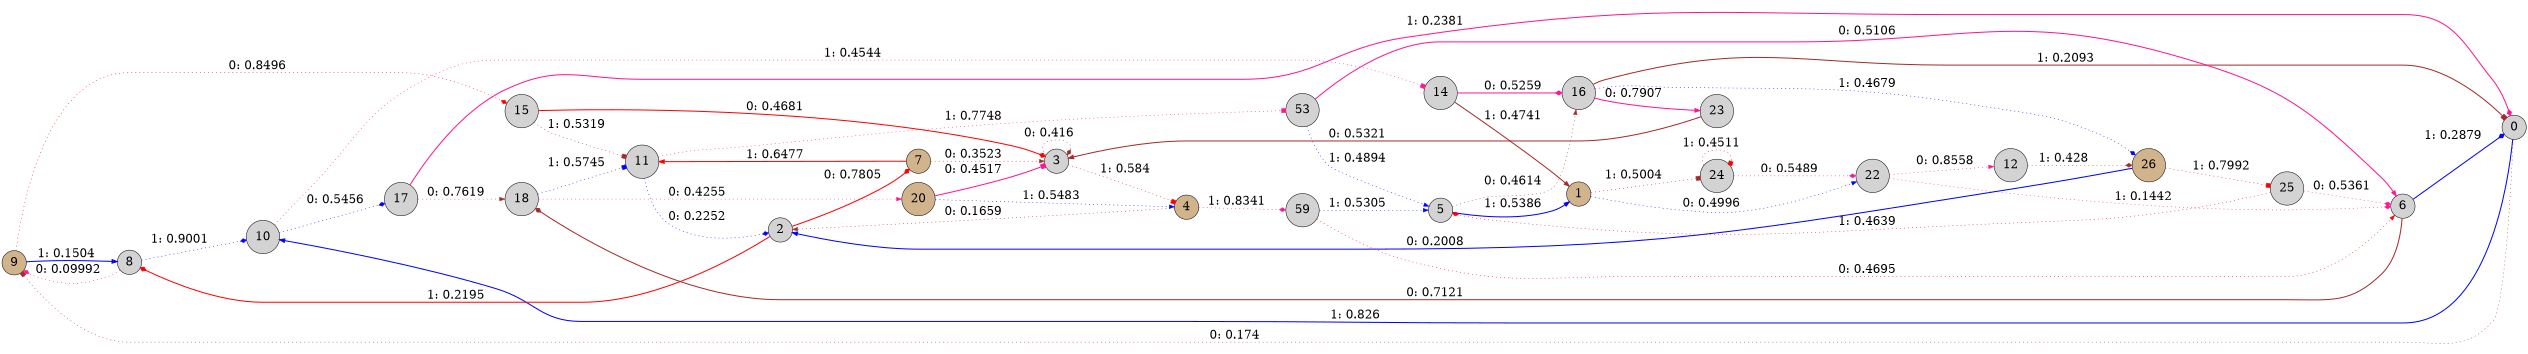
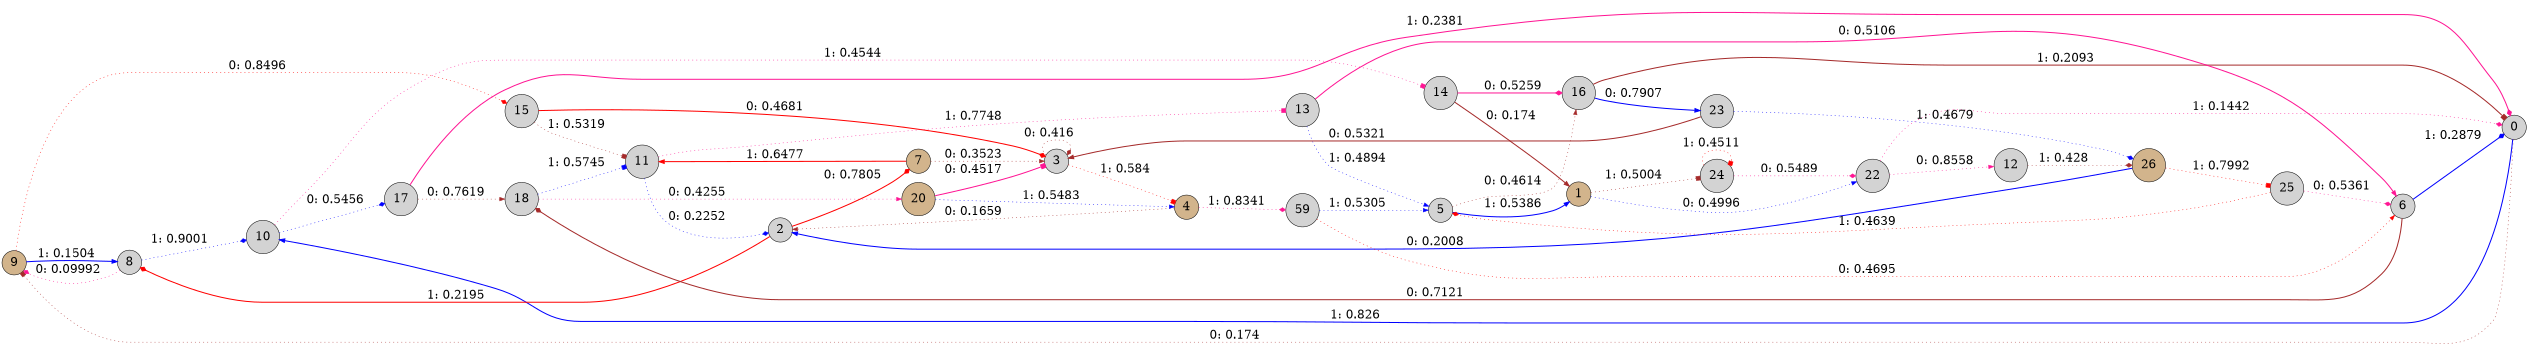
  digraph {
    rankdir=LR
    node [fillcolor=lightgrey fontsize=24 shape=circle style=filled]
    edge [arrowhead=normal color=blue fontsize=24 style=dotted]
    9 [fillcolor=tan]
    0
    10
    8
    15
    17
    14
    3
    11
    18
    1 [fillcolor=tan]
    16
    22
    24
    12
    26 [fillcolor=tan]
    2
    7 [fillcolor=tan]
    4 [fillcolor=tan]
-   13 [label=53]
+   13
    n21 [label=59]
    5
    6
    23
    20 [fillcolor=tan]
    25
    9 -> 8 [label="1: 0.1504   " style=bold]
    9 -> 15 [arrowhead=diamond color=red label="0: 0.8496   "]
    0 -> 9 [arrowhead=box color=brown label="0: 0.174    "]
    0 -> 10 [label="1: 0.826    " style=bold]
    10 -> 17 [arrowhead=diamond label="0: 0.5456   "]
    10 -> 14 [arrowhead=box color=deeppink label="1: 0.4544   "]
    8 -> 9 [arrowhead=diamond color=deeppink label="0: 0.09992  "]
    8 -> 10 [arrowhead=diamond label="1: 0.9001   "]
    15 -> 3 [arrowhead=diamond color=red label="0: 0.4681   " style=bold]
    15 -> 11 [arrowhead=box color=brown label="1: 0.5319   "]
    17 -> 0 [arrowhead=diamond color=deeppink label="1: 0.2381   " style=bold]
    17 -> 18 [color=brown label="0: 0.7619   "]
-   14 -> 1 [color=brown label="1: 0.4741   " style=bold]
+   14 -> 1 [color=brown label="0: 0.174    " style=bold]
    14 -> 16 [arrowhead=diamond color=deeppink label="0: 0.5259   " style=bold]
    3 -> 3 [arrowhead=diamond color=brown label="0: 0.416    "]
    3 -> 4 [arrowhead=box color=red label="1: 0.584    "]
    11 -> 2 [arrowhead=diamond label="0: 0.2252   "]
    11 -> 13 [arrowhead=box color=deeppink label="1: 0.7748   "]
    18 -> 11 [arrowhead=box label="1: 0.5745   "]
    18 -> 20 [color=deeppink label="0: 0.4255   "]
    1 -> 22 [label="0: 0.4996   "]
    1 -> 24 [arrowhead=box color=brown label="1: 0.5004   "]
    16 -> 0 [arrowhead=box color=brown label="1: 0.2093   " style=bold]
-   16 -> 23 [color=deeppink label="0: 0.7907   " style=bold]
-   22 -> 6 [arrowhead=diamond color=deeppink label="1: 0.1442   "]
+   16 -> 23 [label="0: 0.7907   " style=bold]
+   22 -> 0 [arrowhead=diamond color=deeppink label="1: 0.1442   "]
    22 -> 12 [color=deeppink label="0: 0.8558   "]
    24 -> 22 [arrowhead=diamond color=deeppink label="0: 0.5489   "]
    24 -> 24 [arrowhead=box color=red label="1: 0.4511   "]
    12 -> 26 [arrowhead=diamond color=brown label="1: 0.428    "]
    26 -> 2 [label="0: 0.2008   " style=bold]
    26 -> 25 [arrowhead=box color=red label="1: 0.7992   "]
    2 -> 8 [arrowhead=diamond color=red label="1: 0.2195   " style=bold]
    2 -> 7 [arrowhead=diamond color=red label="0: 0.7805   " style=bold]
    7 -> 3 [color=brown label="0: 0.3523   "]
    7 -> 11 [color=red label="1: 0.6477   " style=bold]
    4 -> 2 [color=brown label="0: 0.1659   "]
    4 -> n21 [arrowhead=diamond color=deeppink label="1: 0.8341   "]
    13 -> 5 [label="1: 0.4894   "]
    13 -> 6 [color=deeppink label="0: 0.5106   " style=bold]
    n21 -> 5 [label="1: 0.5305   "]
    n21 -> 6 [color=red label="0: 0.4695   "]
    5 -> 1 [label="1: 0.5386   " style=bold]
    5 -> 16 [color=brown label="0: 0.4614   "]
    6 -> 0 [arrowhead=diamond label="1: 0.2879   " style=bold]
    6 -> 18 [arrowhead=diamond color=brown label="0: 0.7121   " style=bold]
    23 -> 3 [color=brown label="0: 0.5321   " style=bold]
-   16 -> 26 [arrowhead=diamond label="1: 0.4679   "]
+   23 -> 26 [arrowhead=diamond label="1: 0.4679   "]
    20 -> 3 [arrowhead=box color=deeppink label="0: 0.4517   " style=bold]
    20 -> 4 [label="1: 0.5483   "]
    25 -> 5 [arrowhead=diamond color=red label="1: 0.4639   "]
    25 -> 6 [arrowhead=diamond color=deeppink label="0: 0.5361   "]
  }
